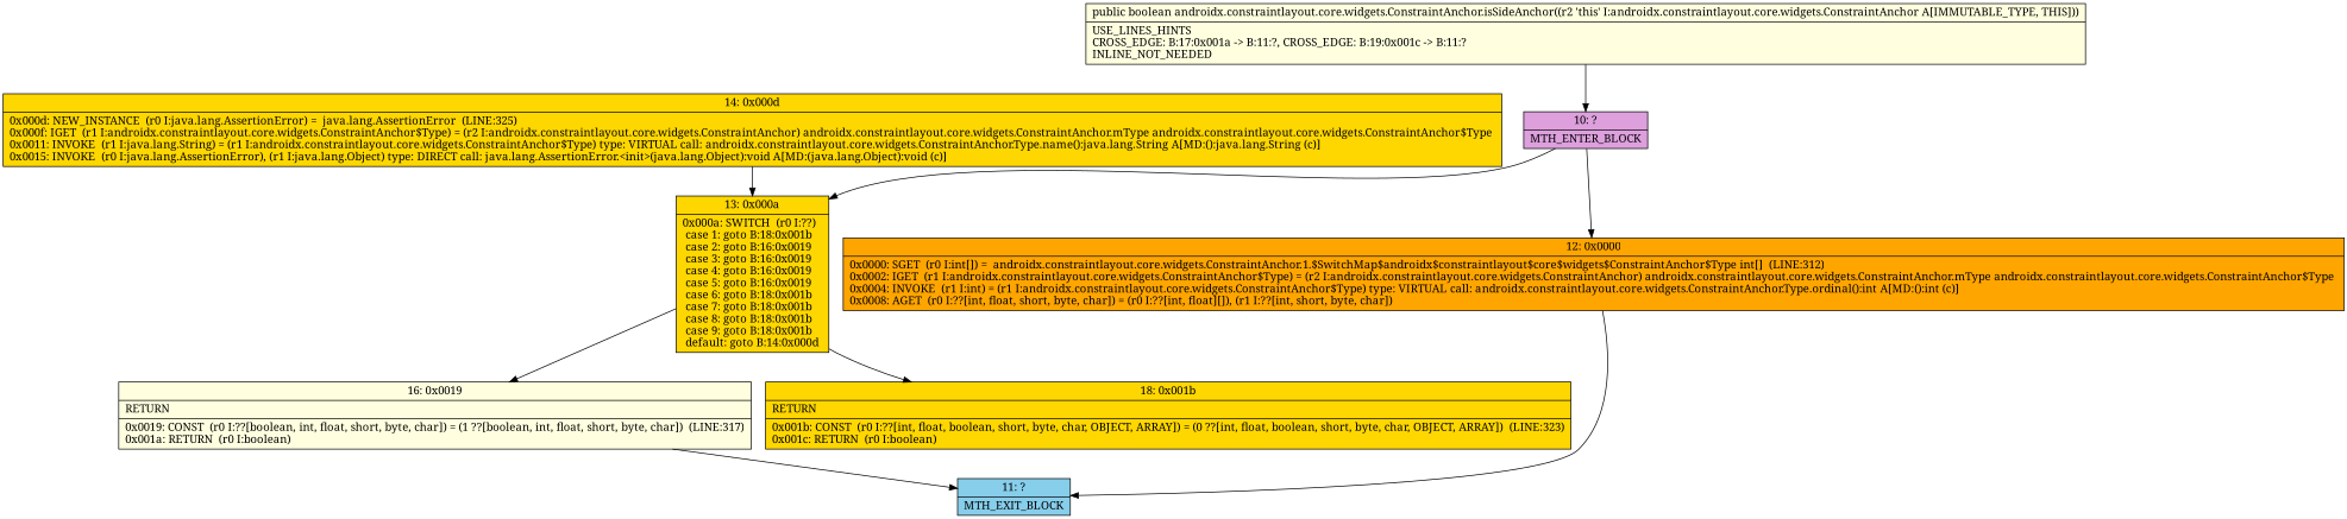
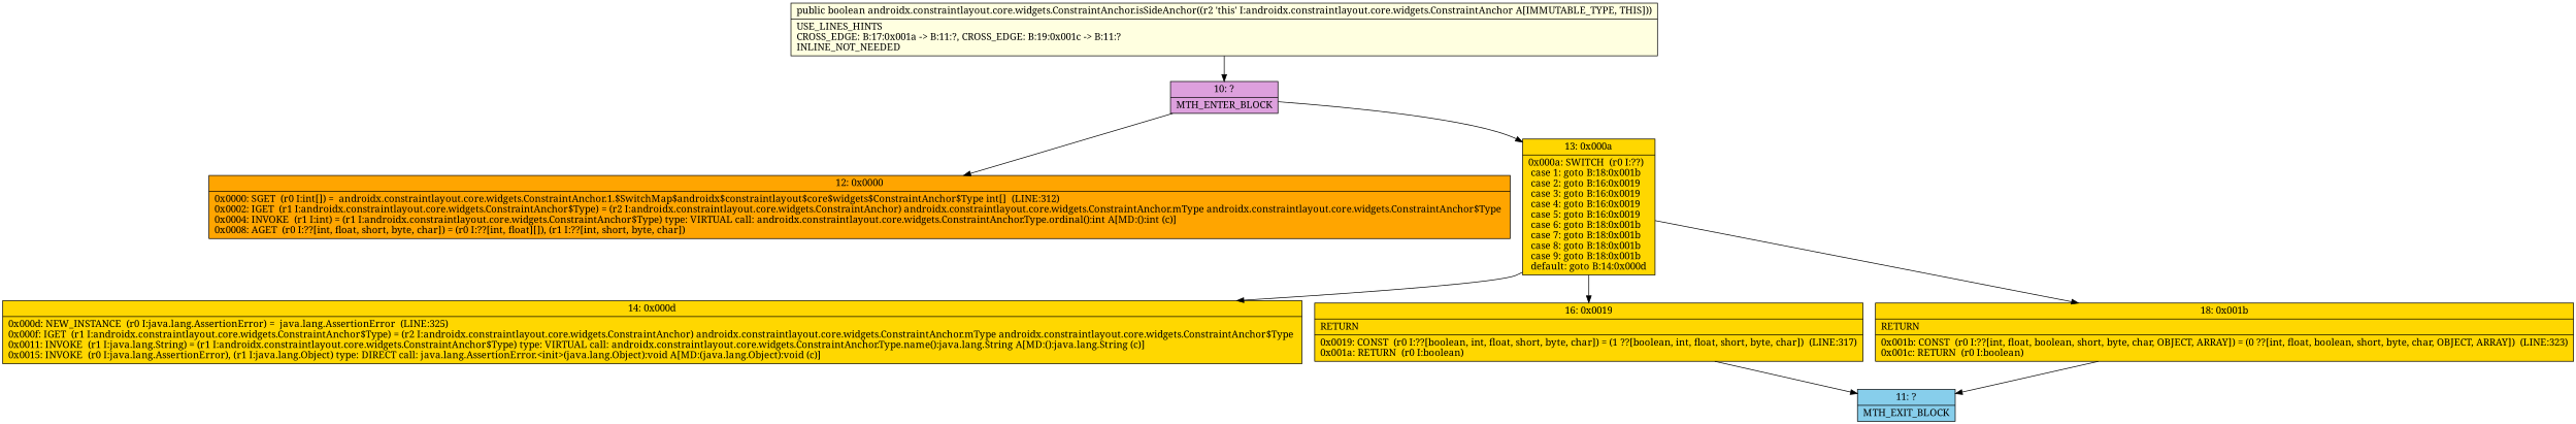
  digraph {
    fontname="Noto Serif"
    node [fillcolor=gold fontname="Noto Serif" shape=record style=filled]
    edge [fontname="Noto Serif"]
    n1 [fillcolor=plum label="{10\:\ ?|MTH_ENTER_BLOCK\l}"]
    n2 [fillcolor=orange label="{12\:\ 0x0000|0x0000: SGET  (r0 I:int[]) =  androidx.constraintlayout.core.widgets.ConstraintAnchor.1.$SwitchMap$androidx$constraintlayout$core$widgets$ConstraintAnchor$Type int[]  (LINE:312)\l0x0002: IGET  (r1 I:androidx.constraintlayout.core.widgets.ConstraintAnchor$Type) = (r2 I:androidx.constraintlayout.core.widgets.ConstraintAnchor) androidx.constraintlayout.core.widgets.ConstraintAnchor.mType androidx.constraintlayout.core.widgets.ConstraintAnchor$Type \l0x0004: INVOKE  (r1 I:int) = (r1 I:androidx.constraintlayout.core.widgets.ConstraintAnchor$Type) type: VIRTUAL call: androidx.constraintlayout.core.widgets.ConstraintAnchor.Type.ordinal():int A[MD:():int (c)]\l0x0008: AGET  (r0 I:??[int, float, short, byte, char]) = (r0 I:??[int, float][]), (r1 I:??[int, short, byte, char]) \l}"]
    n3 [label="{13\:\ 0x000a|0x000a: SWITCH  (r0 I:??)\l case 1: goto B:18:0x001b\l case 2: goto B:16:0x0019\l case 3: goto B:16:0x0019\l case 4: goto B:16:0x0019\l case 5: goto B:16:0x0019\l case 6: goto B:18:0x001b\l case 7: goto B:18:0x001b\l case 8: goto B:18:0x001b\l case 9: goto B:18:0x001b\l default: goto B:14:0x000d \l}"]
    n4 [label="{14\:\ 0x000d|0x000d: NEW_INSTANCE  (r0 I:java.lang.AssertionError) =  java.lang.AssertionError  (LINE:325)\l0x000f: IGET  (r1 I:androidx.constraintlayout.core.widgets.ConstraintAnchor$Type) = (r2 I:androidx.constraintlayout.core.widgets.ConstraintAnchor) androidx.constraintlayout.core.widgets.ConstraintAnchor.mType androidx.constraintlayout.core.widgets.ConstraintAnchor$Type \l0x0011: INVOKE  (r1 I:java.lang.String) = (r1 I:androidx.constraintlayout.core.widgets.ConstraintAnchor$Type) type: VIRTUAL call: androidx.constraintlayout.core.widgets.ConstraintAnchor.Type.name():java.lang.String A[MD:():java.lang.String (c)]\l0x0015: INVOKE  (r0 I:java.lang.AssertionError), (r1 I:java.lang.Object) type: DIRECT call: java.lang.AssertionError.\<init\>(java.lang.Object):void A[MD:(java.lang.Object):void (c)]\l}"]
-   n5 [fillcolor=lightyellow label="{16\:\ 0x0019|RETURN\l|0x0019: CONST  (r0 I:??[boolean, int, float, short, byte, char]) = (1 ??[boolean, int, float, short, byte, char])  (LINE:317)\l0x001a: RETURN  (r0 I:boolean) \l}"]
+   n5 [label="{16\:\ 0x0019|RETURN\l|0x0019: CONST  (r0 I:??[boolean, int, float, short, byte, char]) = (1 ??[boolean, int, float, short, byte, char])  (LINE:317)\l0x001a: RETURN  (r0 I:boolean) \l}"]
    n6 [label="{18\:\ 0x001b|RETURN\l|0x001b: CONST  (r0 I:??[int, float, boolean, short, byte, char, OBJECT, ARRAY]) = (0 ??[int, float, boolean, short, byte, char, OBJECT, ARRAY])  (LINE:323)\l0x001c: RETURN  (r0 I:boolean) \l}"]
    n7 [fillcolor=skyblue label="{11\:\ ?|MTH_EXIT_BLOCK\l}"]
    n8 [fillcolor=lightyellow label="{public boolean androidx.constraintlayout.core.widgets.ConstraintAnchor.isSideAnchor((r2 'this' I:androidx.constraintlayout.core.widgets.ConstraintAnchor A[IMMUTABLE_TYPE, THIS]))  | USE_LINES_HINTS\lCROSS_EDGE: B:17:0x001a \-\> B:11:?, CROSS_EDGE: B:19:0x001c \-\> B:11:?\lINLINE_NOT_NEEDED\l}"]
    n1 -> n2
    n1 -> n3
-   n4 -> n3
+   n3 -> n4
    n3 -> n5
    n3 -> n6
    n5 -> n7
-   n2 -> n7
+   n6 -> n7
    n8 -> n1
  }
